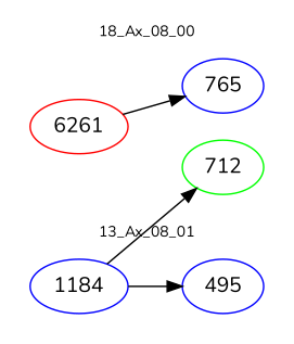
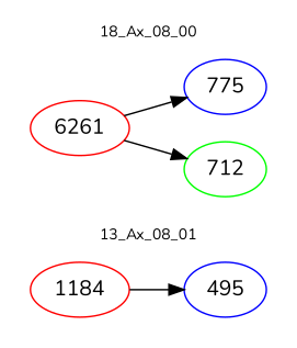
  digraph {
    fontname=Nunito
    rankdir=LR
    node [color=red fontname=Nunito]
    edge [color=black fontname=Nunito]
    n1 [label=6261]
    n2 [color=green label=712]
-   n3 [color=blue label=765]
-   n4 [color=blue label=1184]
+   n3 [color=blue label=775]
+   n4 [label=1184]
    n5 [color=blue label=495]
    subgraph cluster_1 {
      color=white
      fontsize=10
      label="18_Ax_08_00"
      n1
      n2
      n3
    }
    subgraph cluster_2 {
      color=white
      fontsize=10
      label="13_Ax_08_01"
      n4
      n5
    }
-   n4 -> n2
+   n1 -> n2
    n1 -> n3
    n4 -> n5
  }
